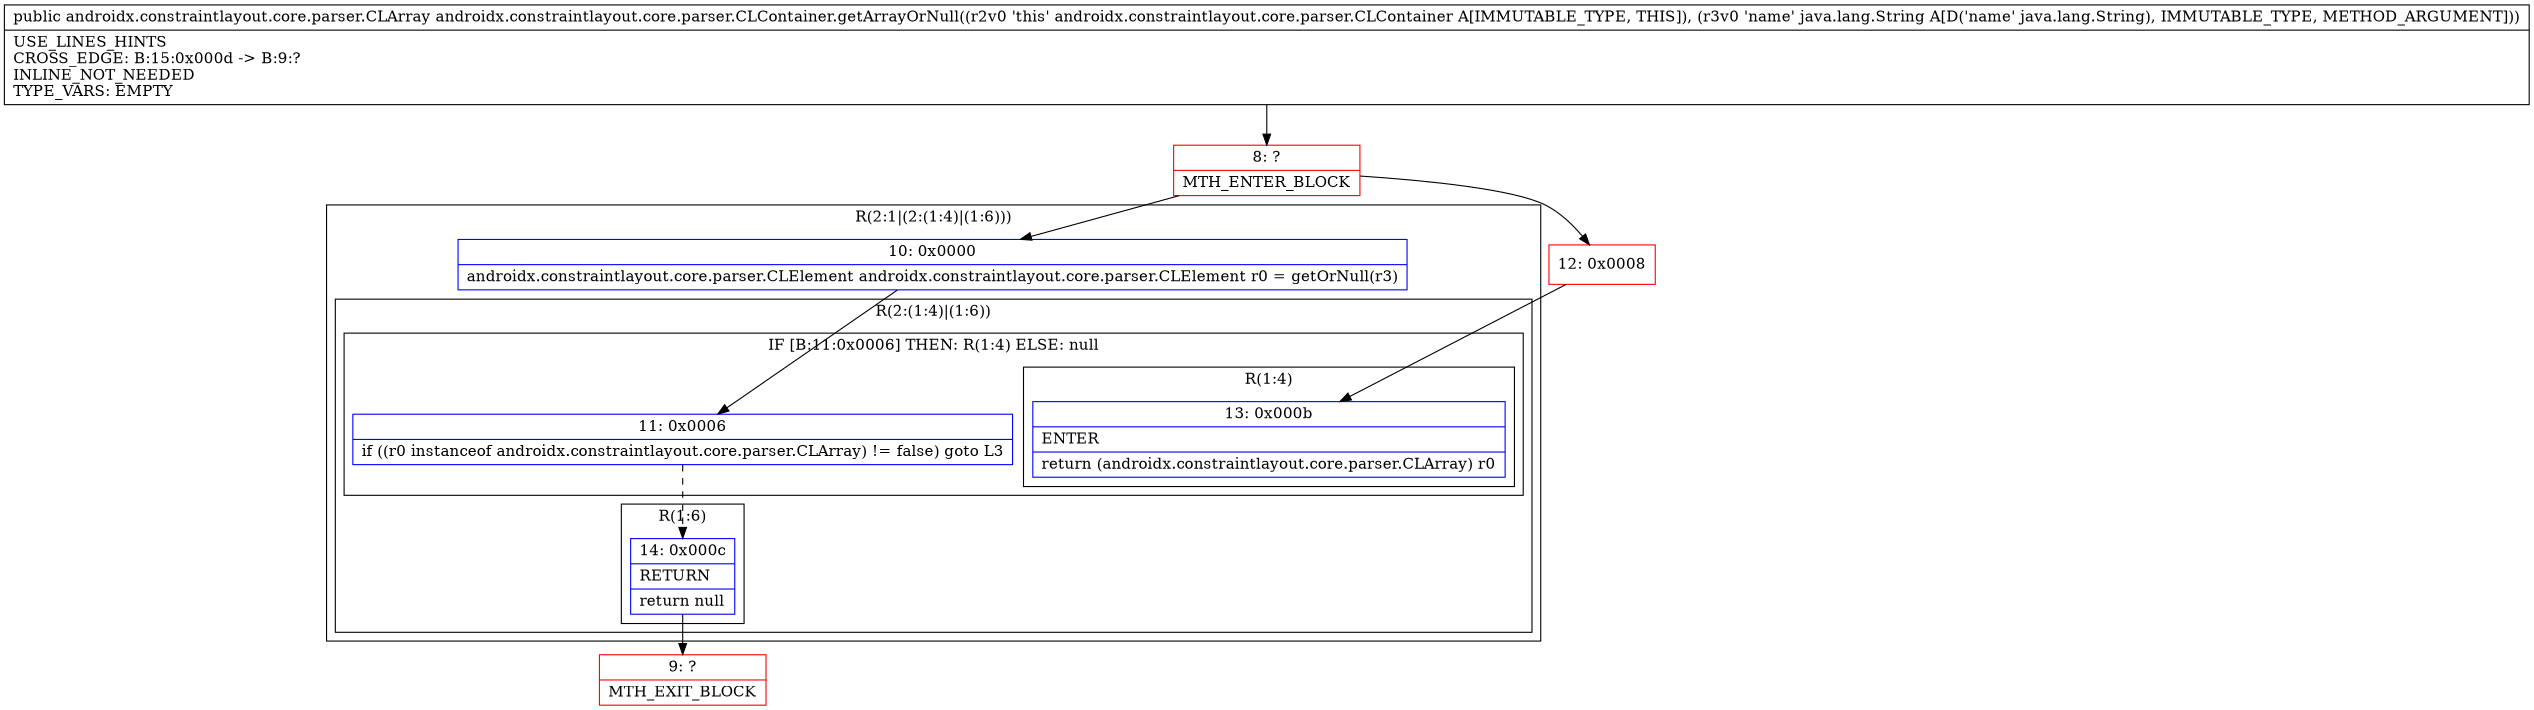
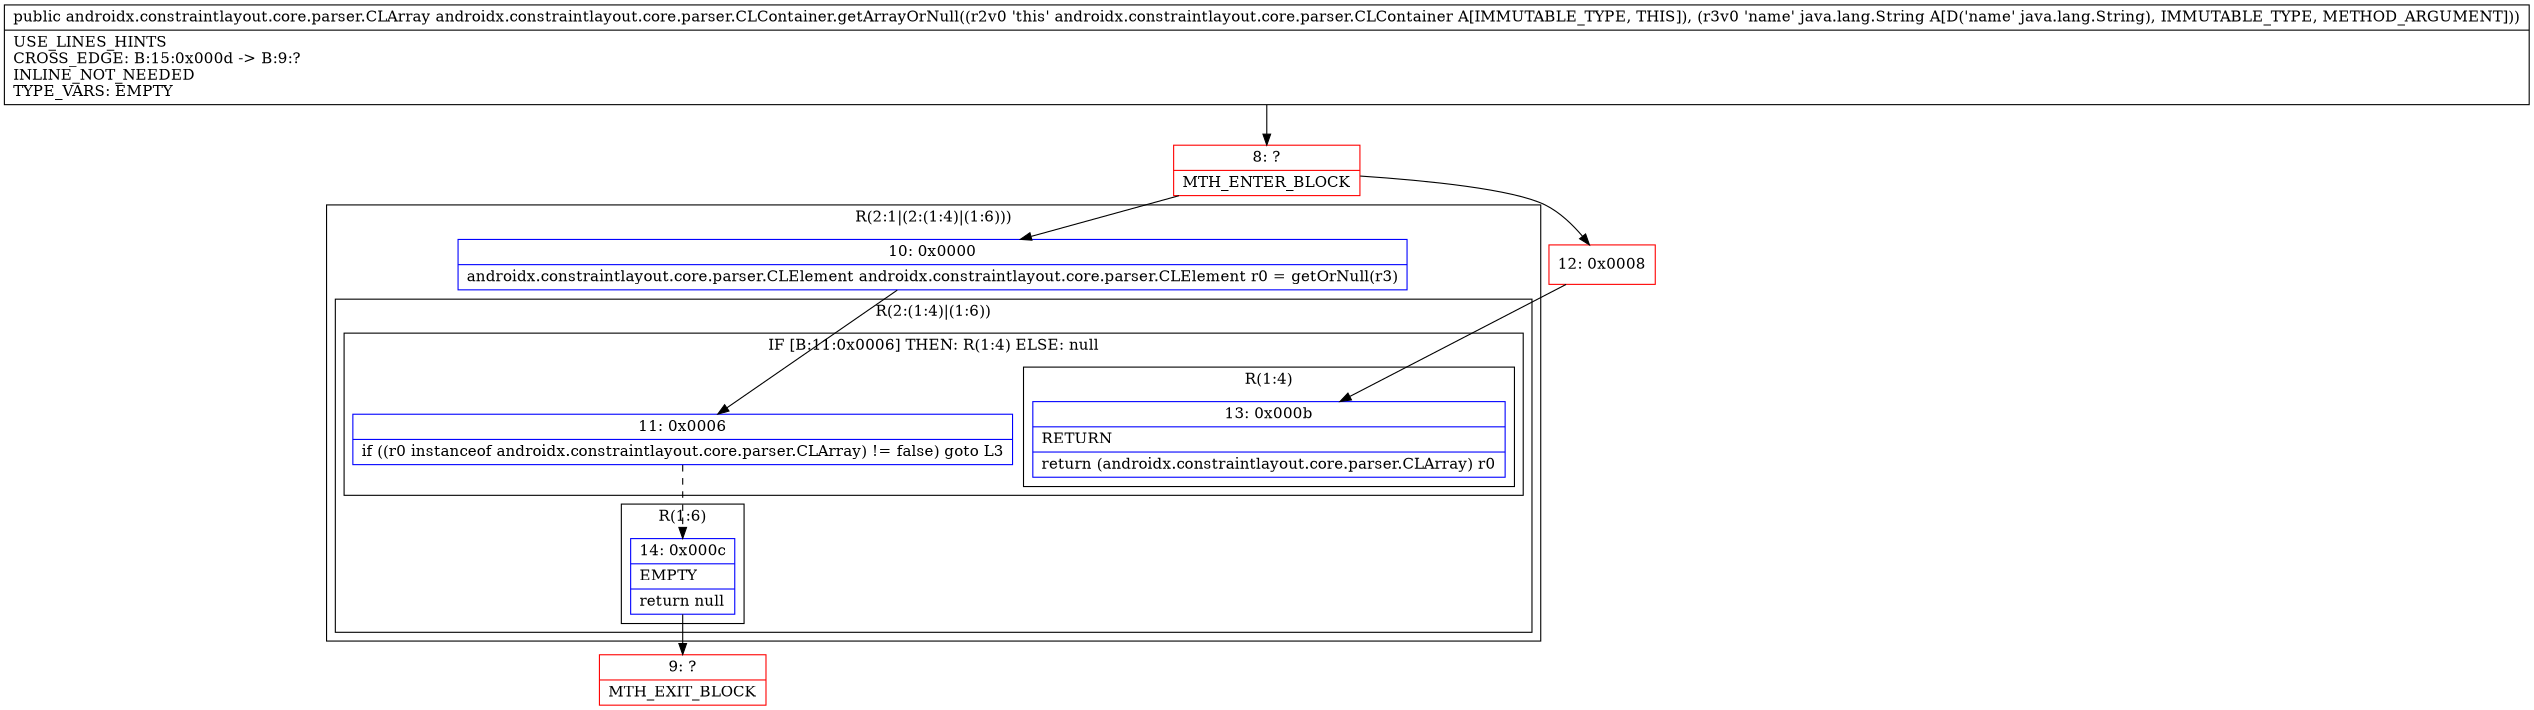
  digraph {
    node [color=blue shape=record]
-   n1 [label="{13\:\ 0x000b|ENTER\l|return (androidx.constraintlayout.core.parser.CLArray) r0\l}"]
+   n1 [label="{13\:\ 0x000b|RETURN\l|return (androidx.constraintlayout.core.parser.CLArray) r0\l}"]
    n2 [label="{11\:\ 0x0006|if ((r0 instanceof androidx.constraintlayout.core.parser.CLArray) != false) goto L3\l}"]
-   n3 [label="{14\:\ 0x000c|RETURN\l|return null\l}"]
+   n3 [label="{14\:\ 0x000c|EMPTY\l|return null\l}"]
    n4 [label="{10\:\ 0x0000|androidx.constraintlayout.core.parser.CLElement androidx.constraintlayout.core.parser.CLElement r0 = getOrNull(r3)\l}"]
    n5 [color=red label="{9\:\ ?|MTH_EXIT_BLOCK\l}"]
    n6 [color=red label="{12\:\ 0x0008}"]
    n7 [color=red label="{8\:\ ?|MTH_ENTER_BLOCK\l}"]
    n8 [label="{public androidx.constraintlayout.core.parser.CLArray androidx.constraintlayout.core.parser.CLContainer.getArrayOrNull((r2v0 'this' androidx.constraintlayout.core.parser.CLContainer A[IMMUTABLE_TYPE, THIS]), (r3v0 'name' java.lang.String A[D('name' java.lang.String), IMMUTABLE_TYPE, METHOD_ARGUMENT]))  | USE_LINES_HINTS\lCROSS_EDGE: B:15:0x000d \-\> B:9:?\lINLINE_NOT_NEEDED\lTYPE_VARS: EMPTY\l}" color=""]
    subgraph cluster_1 {
      label="R(2:1|(2:(1:4)|(1:6)))"
      n4
      subgraph cluster_2 {
        label="R(2:(1:4)|(1:6))"
        subgraph cluster_3 {
          label="IF [B:11:0x0006] THEN: R(1:4) ELSE: null"
          n2
          subgraph cluster_4 {
            label="R(1:4)"
            n1
          }
        }
        subgraph cluster_5 {
          label="R(1:6)"
          n3
        }
      }
    }
    n2 -> n3 [style=dashed]
    n3 -> n5
    n4 -> n2
    n6 -> n1
    n7 -> n4
    n7 -> n6
    n8 -> n7
  }
